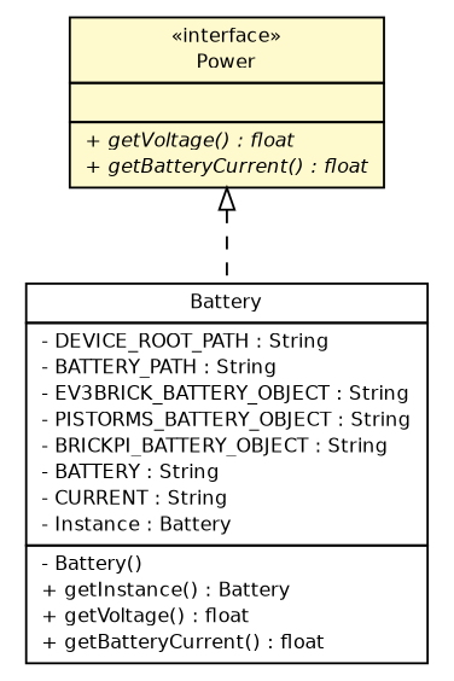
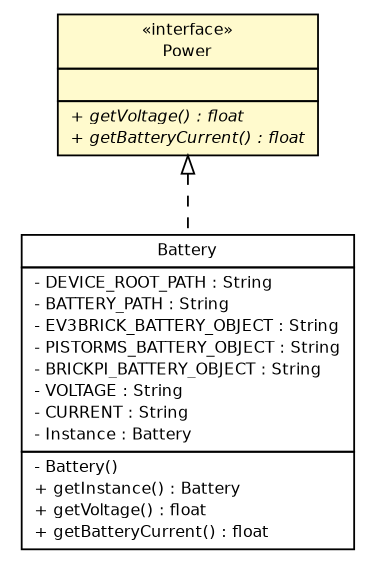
  digraph {
    nodesep=0.25
    ranksep=0.5
    node [fontcolor=black fontname=Helvetica fontsize=9.0 shape=plaintext]
-   n1 [label=<<table title="ev3dev.hardware.sensors.Battery" border="0" cellborder="1" cellspacing="0" cellpadding="2" port="p" href="./Battery.html"> 		<tr><td><table border="0" cellspacing="0" cellpadding="1"> <tr><td align="center" balign="center"> Battery </td></tr> 		</table></td></tr> 		<tr><td><table border="0" cellspacing="0" cellpadding="1"> <tr><td align="left" balign="left"> - DEVICE_ROOT_PATH : String </td></tr> <tr><td align="left" balign="left"> - BATTERY_PATH : String </td></tr> <tr><td align="left" balign="left"> - EV3BRICK_BATTERY_OBJECT : String </td></tr> <tr><td align="left" balign="left"> - PISTORMS_BATTERY_OBJECT : String </td></tr> <tr><td align="left" balign="left"> - BRICKPI_BATTERY_OBJECT : String </td></tr> <tr><td align="left" balign="left"> - BATTERY : String </td></tr> <tr><td align="left" balign="left"> - CURRENT : String </td></tr> <tr><td align="left" balign="left"> - Instance : Battery </td></tr> 		</table></td></tr> 		<tr><td><table border="0" cellspacing="0" cellpadding="1"> <tr><td align="left" balign="left"> - Battery() </td></tr> <tr><td align="left" balign="left"> + getInstance() : Battery </td></tr> <tr><td align="left" balign="left"> + getVoltage() : float </td></tr> <tr><td align="left" balign="left"> + getBatteryCurrent() : float </td></tr> 		</table></td></tr> 		</table>>]
+   n1 [label=<<table title="ev3dev.hardware.sensors.Battery" border="0" cellborder="1" cellspacing="0" cellpadding="2" port="p" href="./Battery.html"> 		<tr><td><table border="0" cellspacing="0" cellpadding="1"> <tr><td align="center" balign="center"> Battery </td></tr> 		</table></td></tr> 		<tr><td><table border="0" cellspacing="0" cellpadding="1"> <tr><td align="left" balign="left"> - DEVICE_ROOT_PATH : String </td></tr> <tr><td align="left" balign="left"> - BATTERY_PATH : String </td></tr> <tr><td align="left" balign="left"> - EV3BRICK_BATTERY_OBJECT : String </td></tr> <tr><td align="left" balign="left"> - PISTORMS_BATTERY_OBJECT : String </td></tr> <tr><td align="left" balign="left"> - BRICKPI_BATTERY_OBJECT : String </td></tr> <tr><td align="left" balign="left"> - VOLTAGE : String </td></tr> <tr><td align="left" balign="left"> - CURRENT : String </td></tr> <tr><td align="left" balign="left"> - Instance : Battery </td></tr> 		</table></td></tr> 		<tr><td><table border="0" cellspacing="0" cellpadding="1"> <tr><td align="left" balign="left"> - Battery() </td></tr> <tr><td align="left" balign="left"> + getInstance() : Battery </td></tr> <tr><td align="left" balign="left"> + getVoltage() : float </td></tr> <tr><td align="left" balign="left"> + getBatteryCurrent() : float </td></tr> 		</table></td></tr> 		</table>>]
    n2 [label=<<table title="ev3dev.hardware.sensors.Power" border="0" cellborder="1" cellspacing="0" cellpadding="2" port="p" bgcolor="lemonChiffon" href="./Power.html"> 		<tr><td><table border="0" cellspacing="0" cellpadding="1"> <tr><td align="center" balign="center"> &#171;interface&#187; </td></tr> <tr><td align="center" balign="center"> Power </td></tr> 		</table></td></tr> 		<tr><td><table border="0" cellspacing="0" cellpadding="1"> <tr><td align="left" balign="left">  </td></tr> 		</table></td></tr> 		<tr><td><table border="0" cellspacing="0" cellpadding="1"> <tr><td align="left" balign="left"><font face="Helvetica-Oblique" point-size="9.0"> + getVoltage() : float </font></td></tr> <tr><td align="left" balign="left"><font face="Helvetica-Oblique" point-size="9.0"> + getBatteryCurrent() : float </font></td></tr> 		</table></td></tr> 		</table>>]
    n2 -> n1 [arrowtail=empty dir=back fontname=Helvetica fontsize=10 headport=p labelfontname=Helvetica labelfontsize=10 style=dashed tailport=p]
  }
